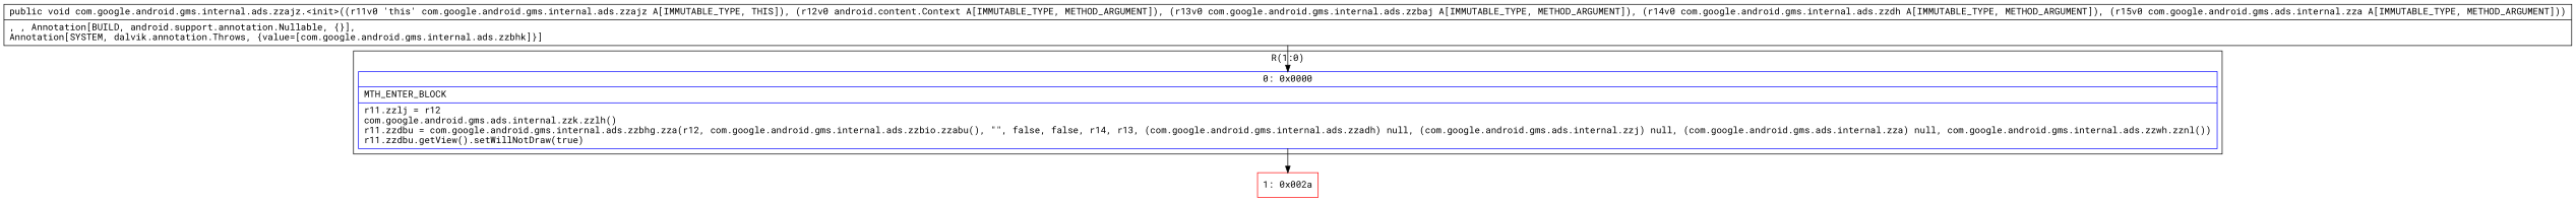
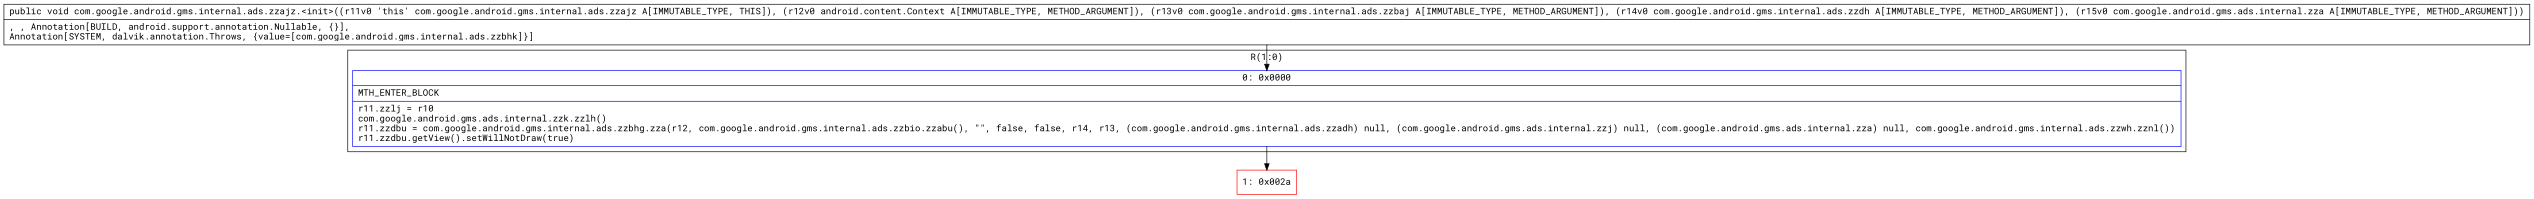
  digraph {
    fontname="Roboto Mono"
    node [shape=record fontname="Roboto Mono"]
    edge [fontname="Roboto Mono"]
-   n1 [color=blue label="{0\:\ 0x0000|MTH_ENTER_BLOCK\l|r11.zzlj = r12\lcom.google.android.gms.ads.internal.zzk.zzlh()\lr11.zzdbu = com.google.android.gms.internal.ads.zzbhg.zza(r12, com.google.android.gms.internal.ads.zzbio.zzabu(), \"\", false, false, r14, r13, (com.google.android.gms.internal.ads.zzadh) null, (com.google.android.gms.ads.internal.zzj) null, (com.google.android.gms.ads.internal.zza) null, com.google.android.gms.internal.ads.zzwh.zznl())\lr11.zzdbu.getView().setWillNotDraw(true)\l}"]
+   n1 [color=blue label="{0\:\ 0x0000|MTH_ENTER_BLOCK\l|r11.zzlj = r10\lcom.google.android.gms.ads.internal.zzk.zzlh()\lr11.zzdbu = com.google.android.gms.internal.ads.zzbhg.zza(r12, com.google.android.gms.internal.ads.zzbio.zzabu(), \"\", false, false, r14, r13, (com.google.android.gms.internal.ads.zzadh) null, (com.google.android.gms.ads.internal.zzj) null, (com.google.android.gms.ads.internal.zza) null, com.google.android.gms.internal.ads.zzwh.zznl())\lr11.zzdbu.getView().setWillNotDraw(true)\l}"]
    n2 [color=red label="{1\:\ 0x002a}"]
    n3 [label="{public void com.google.android.gms.internal.ads.zzajz.\<init\>((r11v0 'this' com.google.android.gms.internal.ads.zzajz A[IMMUTABLE_TYPE, THIS]), (r12v0 android.content.Context A[IMMUTABLE_TYPE, METHOD_ARGUMENT]), (r13v0 com.google.android.gms.internal.ads.zzbaj A[IMMUTABLE_TYPE, METHOD_ARGUMENT]), (r14v0 com.google.android.gms.internal.ads.zzdh A[IMMUTABLE_TYPE, METHOD_ARGUMENT]), (r15v0 com.google.android.gms.ads.internal.zza A[IMMUTABLE_TYPE, METHOD_ARGUMENT]))  | , , Annotation[BUILD, android.support.annotation.Nullable, \{\}], \lAnnotation[SYSTEM, dalvik.annotation.Throws, \{value=[com.google.android.gms.internal.ads.zzbhk]\}]\l}"]
    subgraph cluster_1 {
      label="R(1:0)"
      n1
    }
    n1 -> n2
    n3 -> n1
  }
